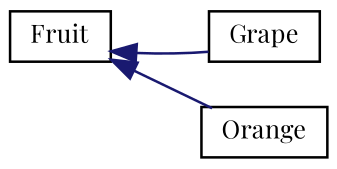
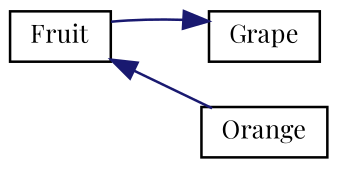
  digraph {
    fontname="Playfair Display"
    rankdir=LR
    node [color=black fillcolor=white fontname="Playfair Display" fontsize=10 shape=record style=filled]
    edge [color=midnightblue dir=back fontname="Playfair Display" fontsize=10 labelfontname=Helvetica labelfontsize=10 style=solid]
    n1 [height=0.2 label=Fruit width=0.4]
    n2 [height=0.2 label=Grape width=0.4]
    n3 [height=0.2 label=Orange width=0.4]
-   n1 -> n2
+   n2 -> n1
    n1 -> n3
  }
